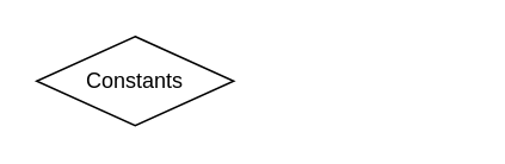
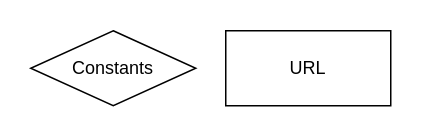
  <mxCell id="0" />
  <mxCell id="1" parent="0" />
  <mxCell id="2" value="Constants" style="rhombus;html=1;whiteSpace=wrap;" parent="1" vertex="1"><mxGeometry x="20" y="20" width="110" height="50" as="geometry" /></mxCell>
+ <mxCell id="3" value="URL" style="html=1;whiteSpace=wrap;" parent="1" vertex="1"><mxGeometry x="150" y="20" width="110" height="50" as="geometry" /></mxCell>
